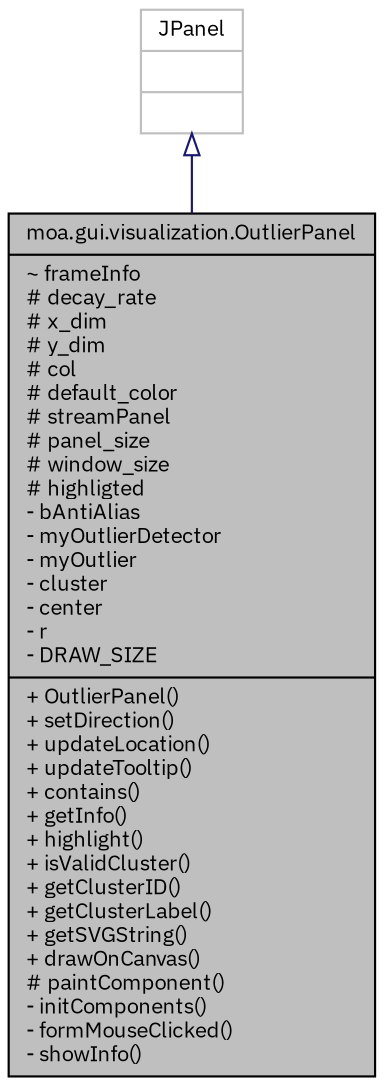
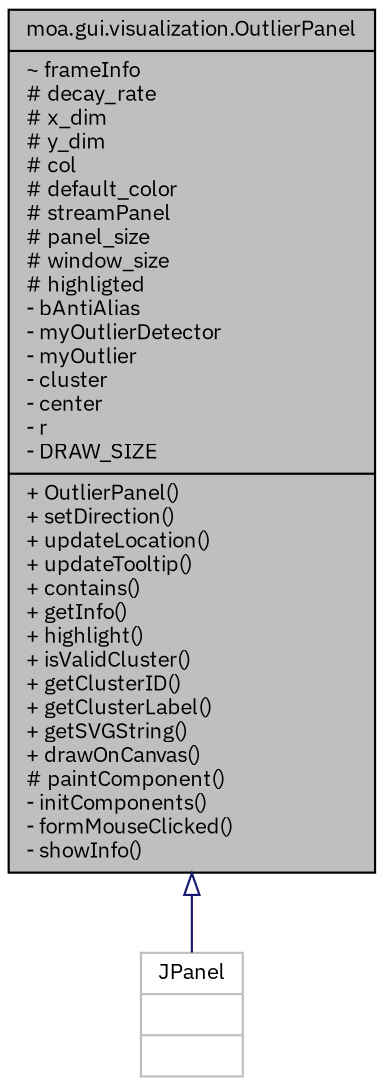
  digraph {
    fontname="IBM Plex Sans"
    node [fontname="IBM Plex Sans" fontsize=10 shape=record style=filled]
    n1 [color=black fillcolor=grey75 fontcolor=black height=0.2 label="{moa.gui.visualization.OutlierPanel\n|~ frameInfo\l# decay_rate\l# x_dim\l# y_dim\l# col\l# default_color\l# streamPanel\l# panel_size\l# window_size\l# highligted\l- bAntiAlias\l- myOutlierDetector\l- myOutlier\l- cluster\l- center\l- r\l- DRAW_SIZE\l|+ OutlierPanel()\l+ setDirection()\l+ updateLocation()\l+ updateTooltip()\l+ contains()\l+ getInfo()\l+ highlight()\l+ isValidCluster()\l+ getClusterID()\l+ getClusterLabel()\l+ getSVGString()\l+ drawOnCanvas()\l# paintComponent()\l- initComponents()\l- formMouseClicked()\l- showInfo()\l}" width=0.4]
    n2 [color=grey75 fillcolor=white height=0.2 label="{JPanel\n||}" width=0.4]
-   n2 -> n1 [arrowtail=empty color=midnightblue dir=back fontname="IBM Plex Sans" fontsize=10 labelfontname=Helvetica labelfontsize=10 style=solid]
+   n1 -> n2 [arrowtail=empty color=midnightblue dir=back fontname="IBM Plex Sans" fontsize=10 labelfontname=Helvetica labelfontsize=10 style=solid]
  }
